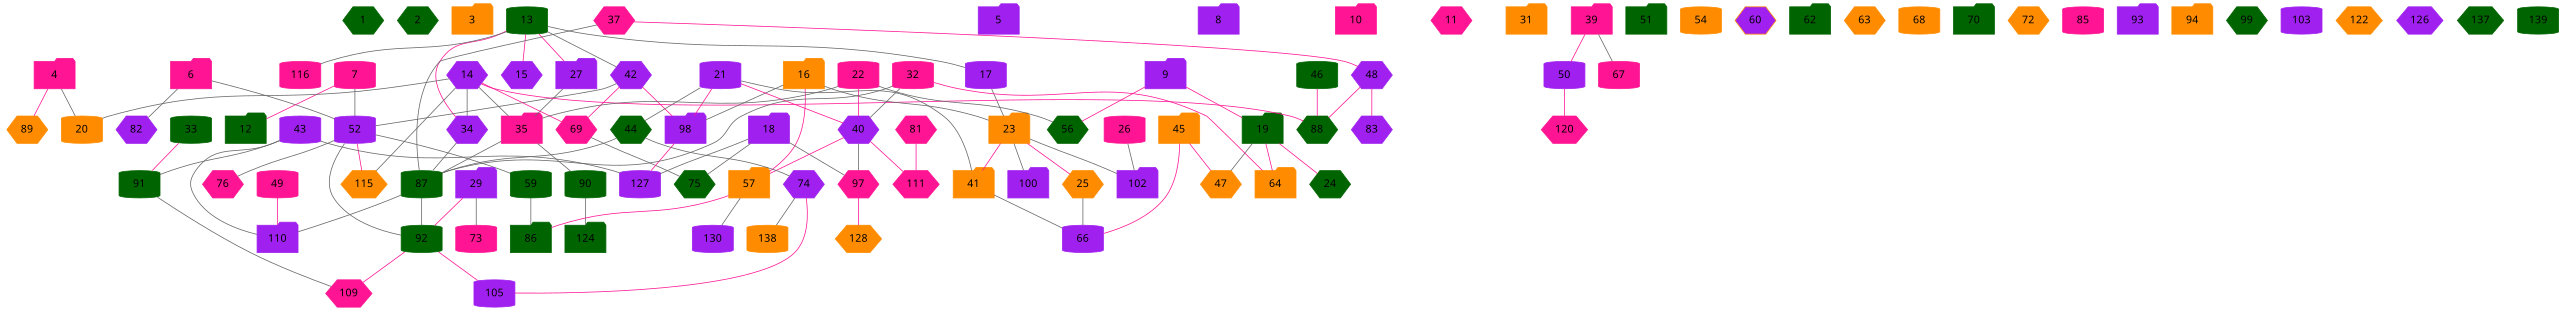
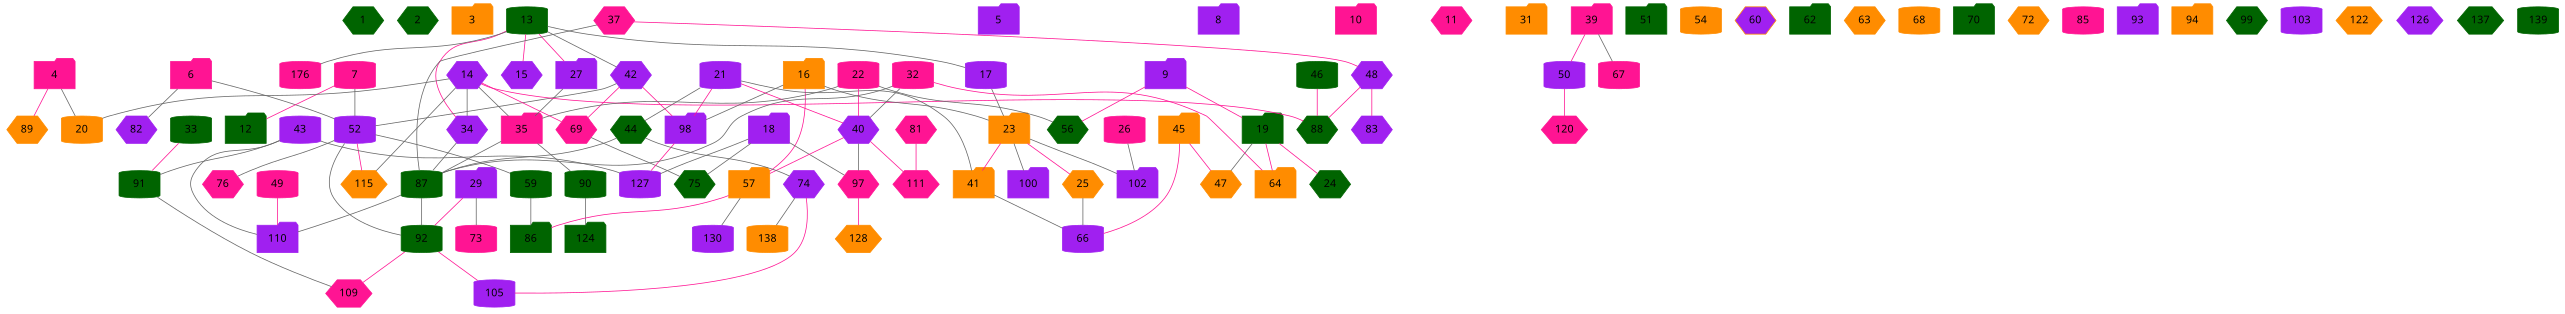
  graph {
    fontname="Noto Sans"
    node [color=purple fontname="Noto Sans" shape=hexagon style=filled]
    edge [color=gray40 fontname="Noto Sans"]
    1 [color=darkgreen]
    2 [color=darkgreen]
    3 [color=darkorange shape=folder]
    4 [color=deeppink shape=folder super="+30"]
    20 [color=darkorange shape=cylinder super="+84"]
    89 [color=darkorange]
    5 [shape=folder]
    6 [color=deeppink shape=folder super="+36"]
    52 [shape=cylinder super="+136"]
    82
    115 [color=darkorange]
    92 [color=darkgreen shape=cylinder super="+133"]
    59 [color=darkgreen shape=cylinder super="+132"]
    76 [color=deeppink]
    7 [color=deeppink shape=cylinder super="+119"]
    12 [color=darkgreen shape=folder]
    8 [shape=folder]
    9 [shape=folder super="+65"]
    19 [color=darkgreen shape=folder super="+38"]
    56 [color=darkgreen super="+79"]
    24 [color=darkgreen]
    47 [color=darkorange]
    64 [color=darkorange shape=folder]
    10 [color=deeppink shape=folder]
    11 [color=deeppink]
    13 [color=darkgreen shape=cylinder super="+55"]
    15
    17 [shape=cylinder]
    27 [shape=folder super="+118"]
    34
    42
-   116 [color=deeppink shape=cylinder]
+   116 [color=deeppink shape=cylinder label=176]
    23 [color=darkorange shape=folder super="+61"]
    35 [color=deeppink shape=folder super="+53"]
    87 [color=darkgreen shape=cylinder super="+112"]
    69 [color=deeppink]
    98 [shape=folder super="+121"]
    14 [super="+71"]
    88 [color=darkgreen]
    90 [color=darkgreen shape=cylinder super="+114"]
    75 [color=darkgreen super="+104"]
    16 [color=darkorange shape=folder super="+96"]
    57 [color=darkorange shape=folder super="+77"]
    41 [color=darkorange shape=folder super="+113"]
    25 [color=darkorange super="+134"]
    100 [shape=folder]
    102 [shape=folder]
    86 [color=darkgreen shape=folder]
    130 [shape=cylinder]
    127 [shape=cylinder]
    18 [shape=folder super="+101"]
    97 [color=deeppink super="+106"]
    128 [color=darkorange]
    21 [shape=cylinder super="+95"]
    40 [super="+58"]
    44 [color=darkgreen]
    111 [color=deeppink]
    66 [shape=cylinder]
    74 [super="+117"]
    22 [color=deeppink shape=cylinder super="+125"]
    26 [color=deeppink shape=cylinder super="+28"]
    29 [shape=folder]
    73 [color=deeppink shape=cylinder]
    105 [shape=cylinder]
    109 [color=deeppink]
    31 [color=darkorange shape=folder]
    32 [color=deeppink shape=cylinder super="+107"]
    110 [shape=folder super="+129"]
    33 [color=darkgreen shape=cylinder super="+78"]
    91 [color=darkgreen shape=cylinder super="+123"]
    124 [color=darkgreen shape=folder]
    48 [super="+131"]
    83
    37 [color=deeppink]
    39 [color=deeppink shape=folder]
    50 [shape=cylinder]
    67 [color=deeppink shape=cylinder]
    120 [color=deeppink]
    43 [shape=cylinder super="+140"]
    138 [color=darkorange shape=cylinder]
    45 [color=darkorange shape=folder super="+141"]
    46 [color=darkgreen shape=cylinder]
    49 [color=deeppink shape=cylinder super="+80"]
    51 [color=darkgreen shape=folder]
    54 [color=darkorange shape=cylinder]
    60 [color=darkorange fillcolor=purple]
    62 [color=darkgreen shape=folder]
    63 [color=darkorange]
    68 [color=darkorange shape=cylinder]
    70 [color=darkgreen shape=folder super="+108"]
    72 [color=darkorange]
    81 [color=deeppink]
    85 [color=deeppink shape=cylinder]
    93 [shape=folder]
    94 [color=darkorange shape=folder super="+135"]
    99 [color=darkgreen]
    103 [shape=cylinder]
    122 [color=darkorange]
    126
    137 [color=darkgreen]
    139 [color=darkgreen shape=cylinder]
    4 -- 20
    4 -- 89 [color=deeppink]
    6 -- 52
    6 -- 82
    52 -- 115 [color=deeppink]
    52 -- 92
    52 -- 59
    52 -- 76
    92 -- 105 [color=deeppink]
    92 -- 109 [color=deeppink]
    59 -- 86
    7 -- 52
    7 -- 12 [color=deeppink]
    9 -- 19 [color=deeppink]
    9 -- 56 [color=deeppink]
    19 -- 24 [color=deeppink]
    19 -- 47
    19 -- 64 [color=deeppink]
    13 -- 15 [color=deeppink]
    13 -- 17
    13 -- 27 [color=deeppink]
    13 -- 34 [color=deeppink]
    13 -- 42
    13 -- 116
    17 -- 23
    27 -- 35
    34 -- 87
    42 -- 52
    42 -- 69 [color=deeppink]
    42 -- 98 [color=deeppink]
    23 -- 41 [color=deeppink]
    23 -- 25 [color=deeppink]
    23 -- 100
    23 -- 102
    35 -- 87 [weight=2]
    35 -- 90
    87 -- 92
    87 -- 110
    69 -- 75
    98 -- 127 [color=deeppink]
    14 -- 20
    14 -- 115
    14 -- 34
    14 -- 35
    14 -- 69 [color=deeppink]
    14 -- 88 [color=deeppink]
    90 -- 124
    16 -- 23
    16 -- 98
    16 -- 57 [color=deeppink]
    57 -- 86 [color=deeppink]
    57 -- 130
    41 -- 66
    25 -- 66
    18 -- 75
    18 -- 127
    18 -- 97
    97 -- 128 [color=deeppink]
    21 -- 98 [color=deeppink]
    21 -- 41
    21 -- 40 [color=deeppink]
    21 -- 44
    40 -- 57 [color=deeppink]
    40 -- 97
    40 -- 111 [color=deeppink]
    44 -- 87
    44 -- 74
    74 -- 105 [color=deeppink]
    74 -- 138
    22 -- 56
    22 -- 35
    22 -- 40 [color=deeppink]
    26 -- 102
    29 -- 92 [color=deeppink]
    29 -- 73
    32 -- 64 [color=deeppink]
    32 -- 87
    32 -- 40
    33 -- 91 [color=deeppink]
    91 -- 109
    48 -- 88 [color=deeppink]
    48 -- 83 [color=deeppink]
    37 -- 87
    37 -- 48 [color=deeppink]
    39 -- 50 [color=deeppink]
    39 -- 67
    50 -- 120 [color=deeppink]
    43 -- 127
    43 -- 110
    43 -- 91
    45 -- 47 [color=deeppink]
    45 -- 66 [color=deeppink]
    46 -- 88 [color=deeppink]
    49 -- 110 [color=deeppink]
    81 -- 111 [color=deeppink]
  }
